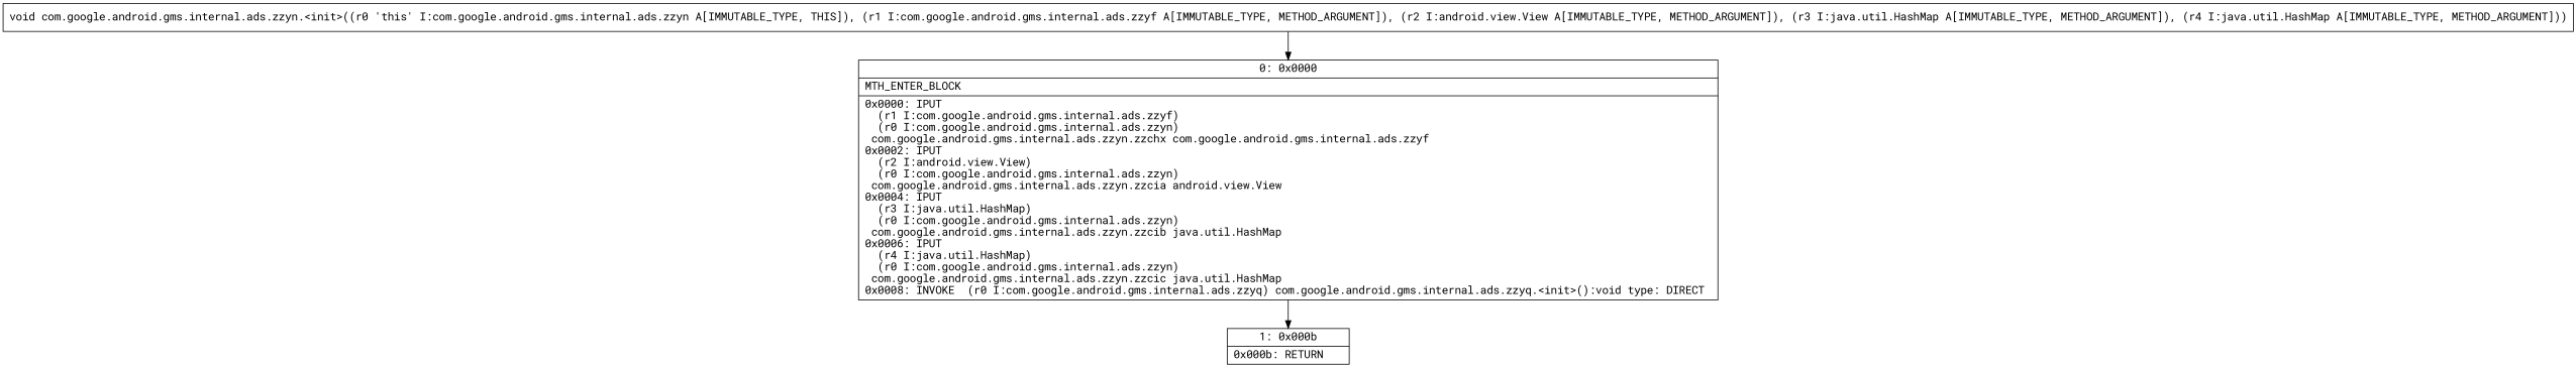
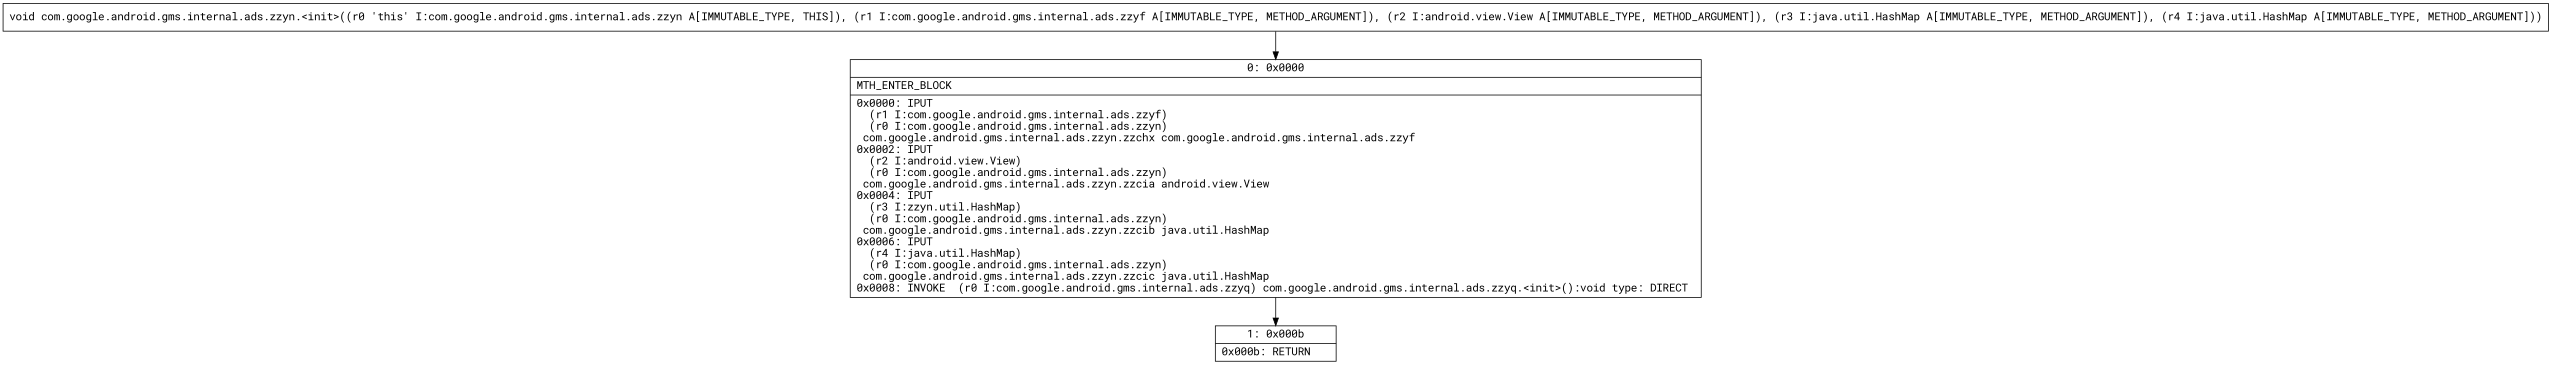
  digraph {
    fontname="Roboto Mono"
    node [shape=record fontname="Roboto Mono"]
    edge [fontname="Roboto Mono"]
-   n1 [label="{0\:\ 0x0000|MTH_ENTER_BLOCK\l|0x0000: IPUT  \l  (r1 I:com.google.android.gms.internal.ads.zzyf)\l  (r0 I:com.google.android.gms.internal.ads.zzyn)\l com.google.android.gms.internal.ads.zzyn.zzchx com.google.android.gms.internal.ads.zzyf \l0x0002: IPUT  \l  (r2 I:android.view.View)\l  (r0 I:com.google.android.gms.internal.ads.zzyn)\l com.google.android.gms.internal.ads.zzyn.zzcia android.view.View \l0x0004: IPUT  \l  (r3 I:java.util.HashMap)\l  (r0 I:com.google.android.gms.internal.ads.zzyn)\l com.google.android.gms.internal.ads.zzyn.zzcib java.util.HashMap \l0x0006: IPUT  \l  (r4 I:java.util.HashMap)\l  (r0 I:com.google.android.gms.internal.ads.zzyn)\l com.google.android.gms.internal.ads.zzyn.zzcic java.util.HashMap \l0x0008: INVOKE  (r0 I:com.google.android.gms.internal.ads.zzyq) com.google.android.gms.internal.ads.zzyq.\<init\>():void type: DIRECT \l}"]
+   n1 [label="{0\:\ 0x0000|MTH_ENTER_BLOCK\l|0x0000: IPUT  \l  (r1 I:com.google.android.gms.internal.ads.zzyf)\l  (r0 I:com.google.android.gms.internal.ads.zzyn)\l com.google.android.gms.internal.ads.zzyn.zzchx com.google.android.gms.internal.ads.zzyf \l0x0002: IPUT  \l  (r2 I:android.view.View)\l  (r0 I:com.google.android.gms.internal.ads.zzyn)\l com.google.android.gms.internal.ads.zzyn.zzcia android.view.View \l0x0004: IPUT  \l  (r3 I:zzyn.util.HashMap)\l  (r0 I:com.google.android.gms.internal.ads.zzyn)\l com.google.android.gms.internal.ads.zzyn.zzcib java.util.HashMap \l0x0006: IPUT  \l  (r4 I:java.util.HashMap)\l  (r0 I:com.google.android.gms.internal.ads.zzyn)\l com.google.android.gms.internal.ads.zzyn.zzcic java.util.HashMap \l0x0008: INVOKE  (r0 I:com.google.android.gms.internal.ads.zzyq) com.google.android.gms.internal.ads.zzyq.\<init\>():void type: DIRECT \l}"]
    n2 [label="{1\:\ 0x000b|0x000b: RETURN   \l}"]
    n3 [label="{void com.google.android.gms.internal.ads.zzyn.\<init\>((r0 'this' I:com.google.android.gms.internal.ads.zzyn A[IMMUTABLE_TYPE, THIS]), (r1 I:com.google.android.gms.internal.ads.zzyf A[IMMUTABLE_TYPE, METHOD_ARGUMENT]), (r2 I:android.view.View A[IMMUTABLE_TYPE, METHOD_ARGUMENT]), (r3 I:java.util.HashMap A[IMMUTABLE_TYPE, METHOD_ARGUMENT]), (r4 I:java.util.HashMap A[IMMUTABLE_TYPE, METHOD_ARGUMENT])) }"]
    n1 -> n2
    n3 -> n1
  }
